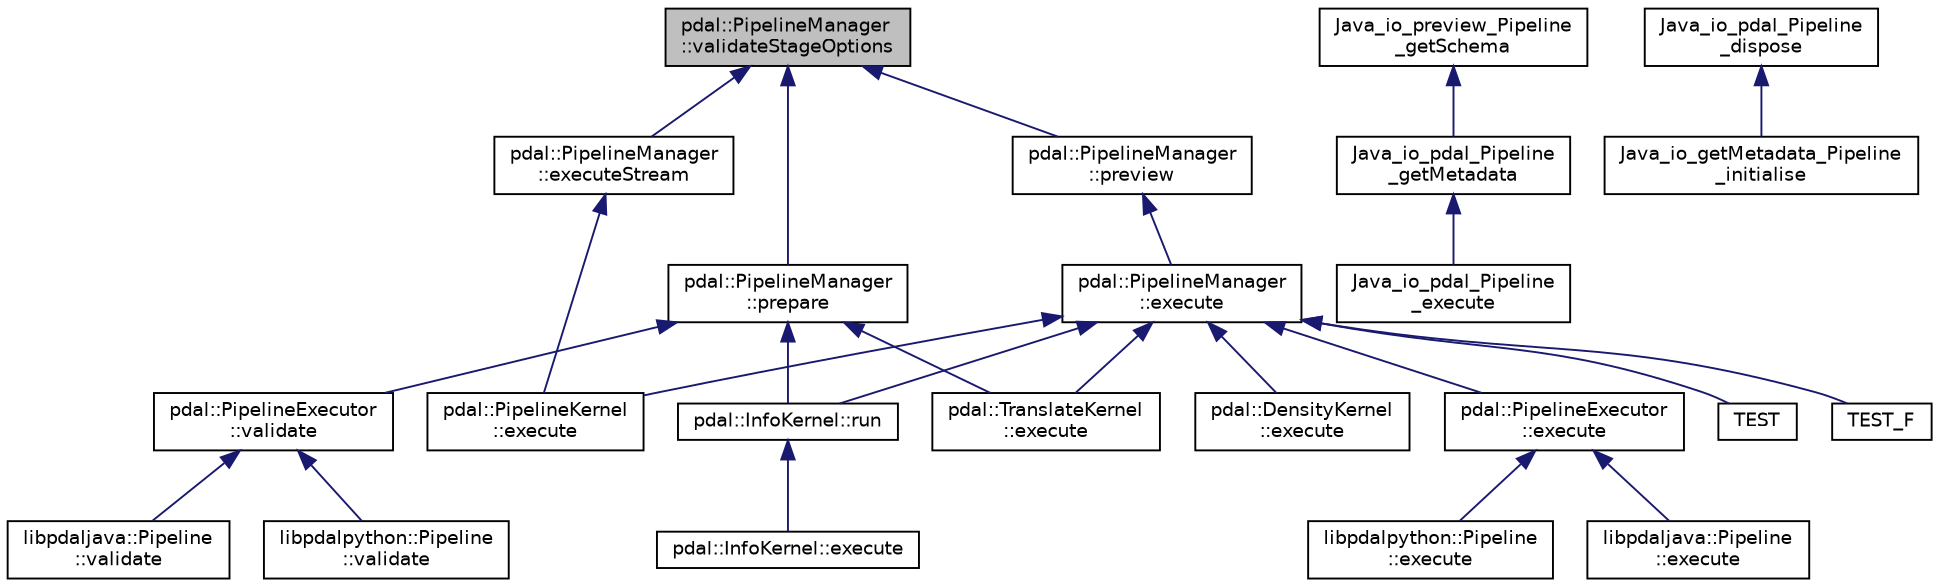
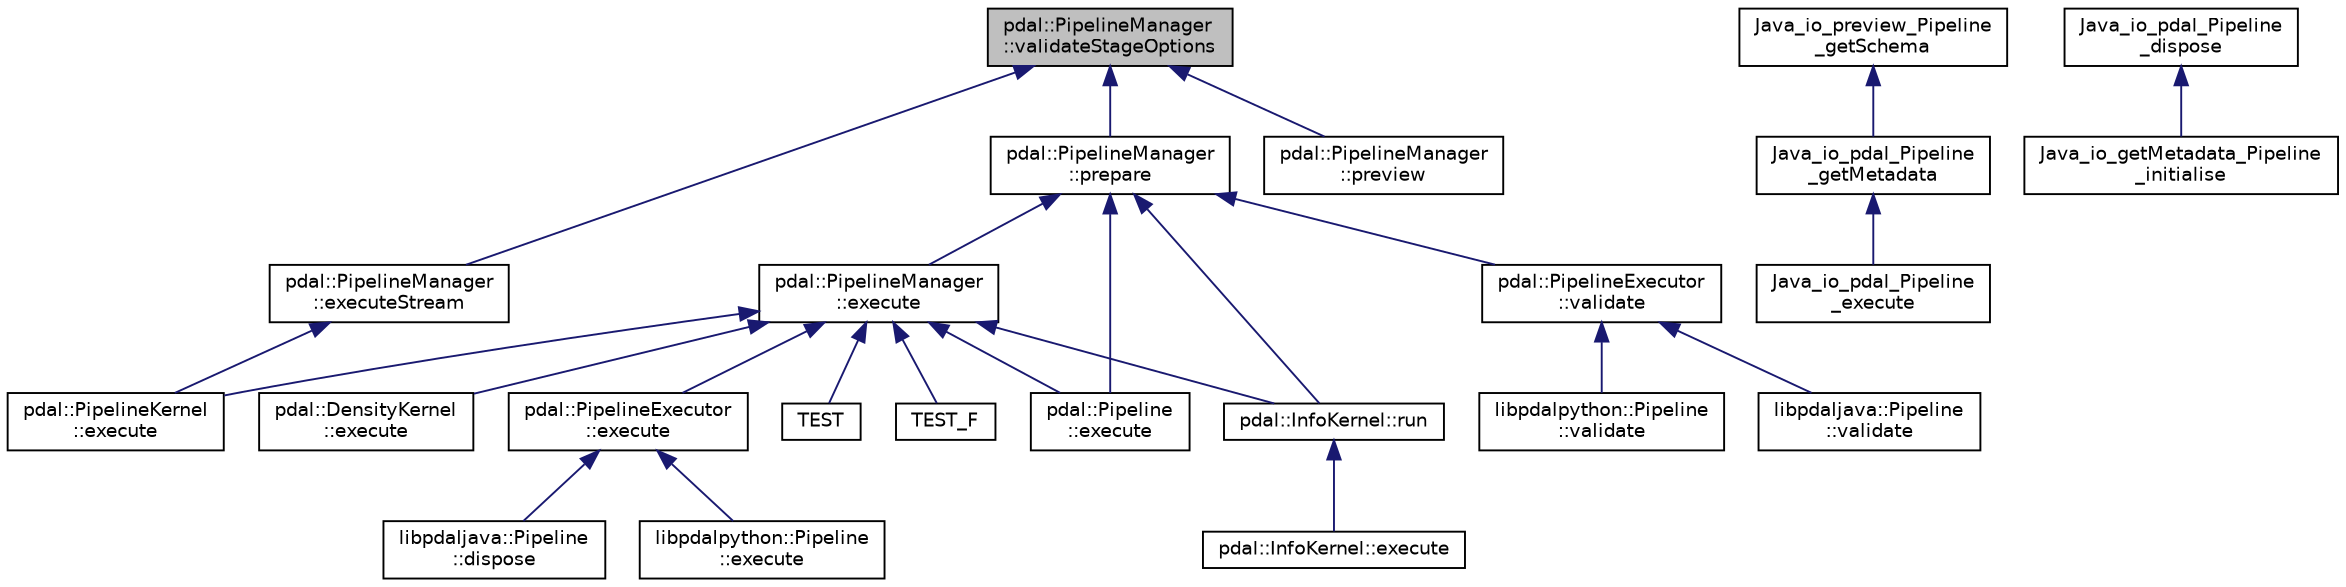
  digraph {
    rankdir=TB
    node [color=black fillcolor=white fontname=Helvetica fontsize=10 shape=record style=filled]
    edge [color=midnightblue dir=back fontname=Helvetica fontsize=10 labelfontname=Helvetica labelfontsize=10 style=solid]
    n1 [fillcolor=grey75 fontcolor=black height=0.2 label="pdal::PipelineManager\l::validateStageOptions" width=0.4]
    n2 [height=0.2 label="pdal::PipelineManager\l::executeStream" width=0.4]
    n3 [height=0.2 label="pdal::PipelineManager\l::prepare" width=0.4]
    n4 [height=0.2 label="pdal::PipelineManager\l::preview" width=0.4]
    n5 [height=0.2 label="pdal::PipelineKernel\l::execute" width=0.4]
    n6 [height=0.2 label="pdal::PipelineManager\l::execute" width=0.4]
    n7 [height=0.2 label="pdal::InfoKernel::run" width=0.4]
    n8 [height=0.2 label="pdal::PipelineExecutor\l::validate" width=0.4]
-   n9 [height=0.2 label="pdal::TranslateKernel\l::execute" width=0.4]
+   n9 [height=0.2 label="pdal::Pipeline\l::execute" width=0.4]
    n10 [height=0.2 label="pdal::DensityKernel\l::execute" width=0.4]
    n11 [height=0.2 label="pdal::PipelineExecutor\l::execute" width=0.4]
    n12 [height=0.2 label=TEST width=0.4]
    n13 [height=0.2 label=TEST_F width=0.4]
    n14 [height=0.2 label="pdal::InfoKernel::execute" width=0.4]
    n15 [height=0.2 label="libpdaljava::Pipeline\l::validate" width=0.4]
    n16 [height=0.2 label="libpdalpython::Pipeline\l::validate" width=0.4]
-   n17 [height=0.2 label="libpdaljava::Pipeline\l::execute" width=0.4]
+   n17 [height=0.2 label="libpdaljava::Pipeline\l::dispose" width=0.4]
    n18 [height=0.2 label="libpdalpython::Pipeline\l::execute" width=0.4]
    n19 [height=0.2 label="Java_io_pdal_Pipeline\l_execute" width=0.4]
    n20 [height=0.2 label="Java_io_pdal_Pipeline\l_dispose" width=0.4]
    n21 [height=0.2 label="Java_io_getMetadata_Pipeline\l_initialise" width=0.4]
    n22 [height=0.2 label="Java_io_preview_Pipeline\l_getSchema" width=0.4]
    n23 [height=0.2 label="Java_io_pdal_Pipeline\l_getMetadata" width=0.4]
    n1 -> n2
    n1 -> n3
    n1 -> n4
    n2 -> n5
-   n4 -> n6
+   n3 -> n6
    n3 -> n7
    n3 -> n8
    n3 -> n9
    n6 -> n5
    n6 -> n7
    n6 -> n9
    n6 -> n10
    n6 -> n11
    n6 -> n12
    n6 -> n13
    n7 -> n14
    n8 -> n15
    n8 -> n16
    n11 -> n17
    n11 -> n18
    n20 -> n21
    n22 -> n23
    n23 -> n19
  }
